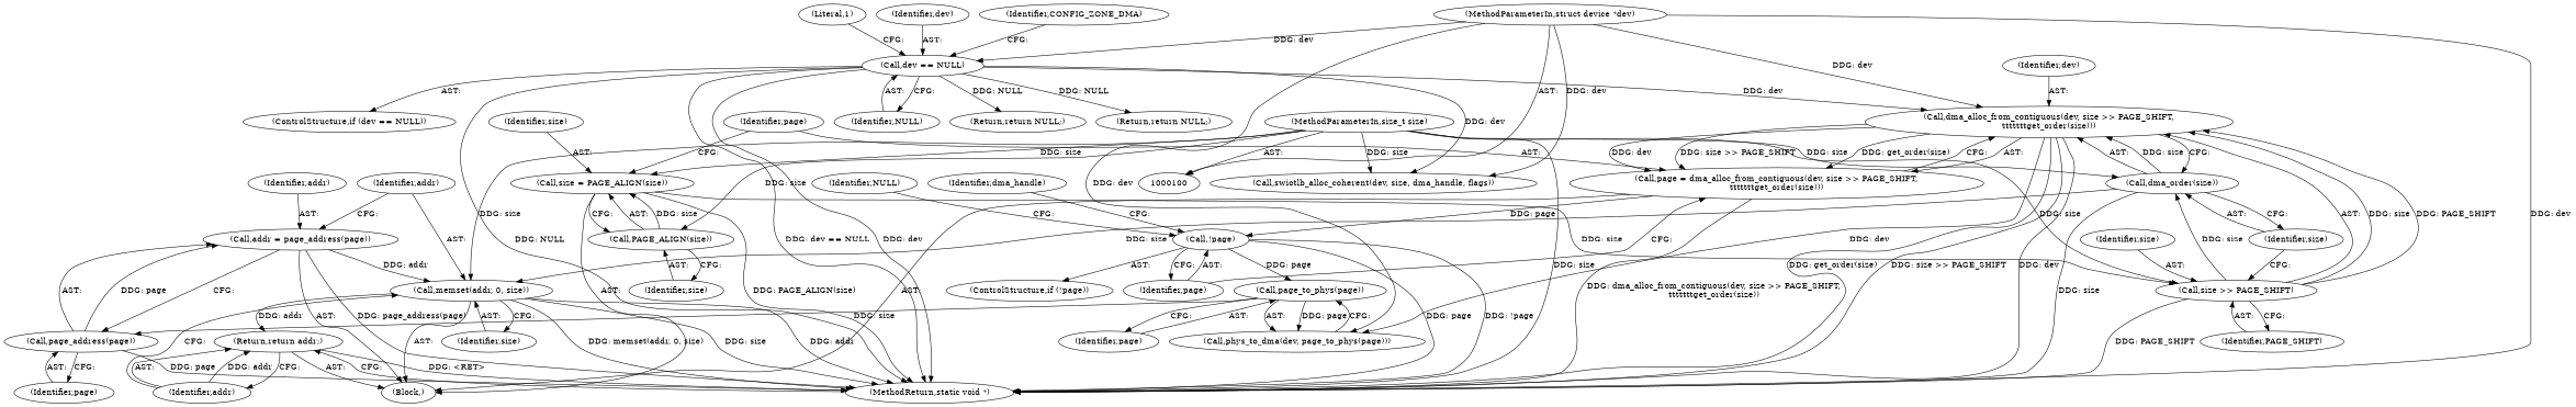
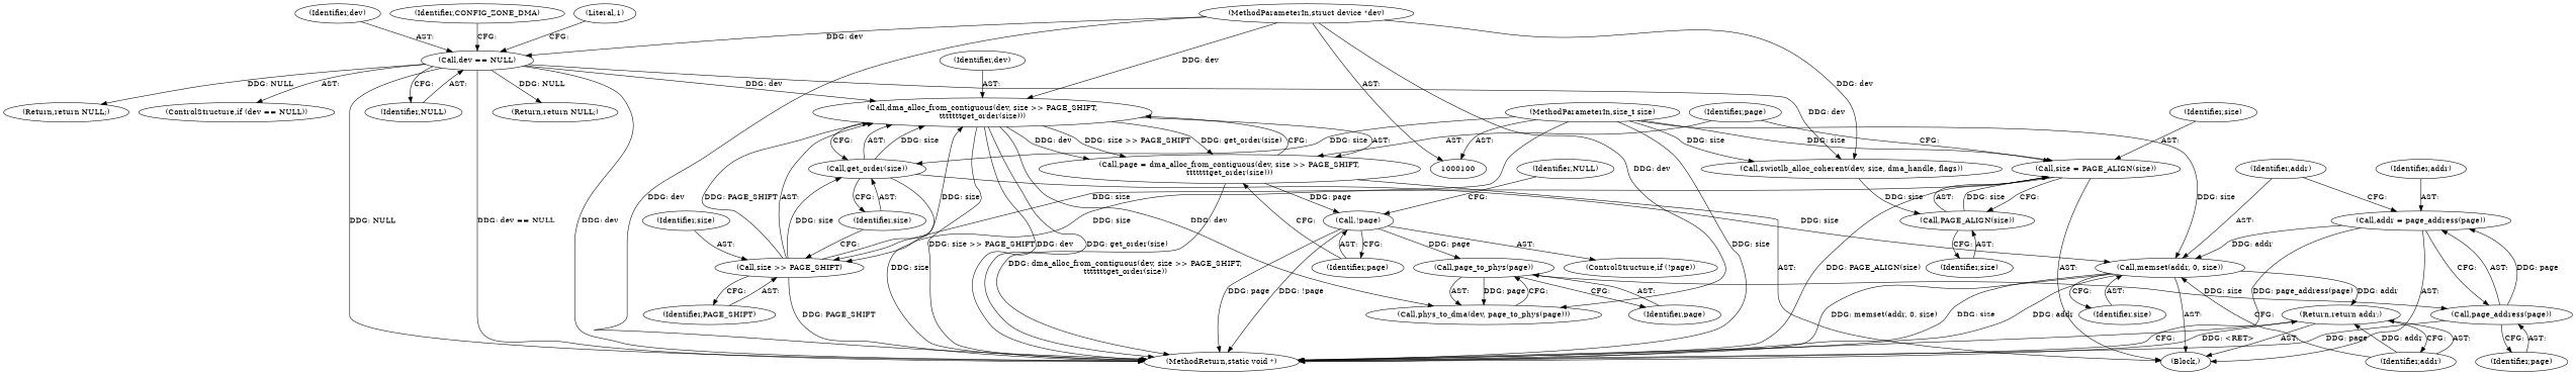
  digraph {
    n1 [label="(Call,memset(addr, 0, size))"]
    n2 [label="(Return,return addr;)"]
    n3 [label="(Block,)"]
    n4 [label="(Identifier,size)"]
    n5 [label="(MethodReturn,static void *)"]
    n6 [label="(Identifier,addr)"]
    n7 [label="(Call,addr = page_address(page))"]
    n8 [label="(Call,page_address(page))"]
    n9 [label="(Identifier,page)"]
    n10 [label="(Call,page_to_phys(page))"]
    n11 [label="(Call,phys_to_dma(dev, page_to_phys(page)))"]
    n12 [label="(Identifier,page)"]
    n13 [label="(Call,!page)"]
    n14 [label="(Identifier,page)"]
    n15 [label="(ControlStructure,if (!page))"]
    n16 [label="(Call,page = dma_alloc_from_contiguous(dev, size >> PAGE_SHIFT,\n\t\t\t\t\t\t\tget_order(size)))"]
    n17 [label="(Call,dma_alloc_from_contiguous(dev, size >> PAGE_SHIFT,\n\t\t\t\t\t\t\tget_order(size)))"]
-   n18 [label="(Call,dma_order(size))"]
+   n18 [label="(Call,get_order(size))"]
    n19 [label="(Identifier,size)"]
    n20 [label="(Call,dev == NULL)"]
    n21 [label="(Identifier,NULL)"]
    n22 [label="(Return,return NULL;)"]
    n23 [label="(Call,swiotlb_alloc_coherent(dev, size, dma_handle, flags))"]
    n24 [label="(Return,return NULL;)"]
    n25 [label="(ControlStructure,if (dev == NULL))"]
    n26 [label="(MethodParameterIn,struct device *dev)"]
    1000100
    n28 [label="(Call,size >> PAGE_SHIFT)"]
    n29 [label="(Identifier,PAGE_SHIFT)"]
    n30 [label="(Call,size = PAGE_ALIGN(size))"]
    n31 [label="(Call,PAGE_ALIGN(size))"]
    n32 [label="(Identifier,size)"]
    n33 [label="(MethodParameterIn,size_t size)"]
    n34 [label="(Identifier,dev)"]
    n35 [label="(Identifier,addr)"]
    n36 [label="(Identifier,page)"]
    n37 [label="(Identifier,NULL)"]
    n38 [label="(Identifier,CONFIG_ZONE_DMA)"]
    n39 [label="(Identifier,addr)"]
    n40 [label="(Literal,1)"]
    n41 [label="(Identifier,size)"]
    n42 [label="(Identifier,dev)"]
    n43 [label="(Identifier,size)"]
-   n44 [label="(Identifier,dma_handle)"]
    n1 -> n2 [label="DDG: addr"]
    n1 -> n3 [label="AST: "]
    n1 -> n4 [label="CFG: "]
    n1 -> n5 [label="DDG: memset(addr, 0, size)"]
    n1 -> n5 [label="DDG: size"]
    n1 -> n5 [label="DDG: addr"]
    n2 -> n3 [label="AST: "]
    n2 -> n5 [label="DDG: <RET>"]
    n2 -> n6 [label="CFG: "]
    n4 -> n1 [label="AST: "]
    n5 -> n2 [label="CFG: "]
    n6 -> n1 [label="CFG: "]
    n6 -> n2 [label="AST: "]
    n6 -> n2 [label="DDG: addr"]
    n7 -> n1 [label="DDG: addr"]
    n7 -> n3 [label="AST: "]
    n7 -> n5 [label="DDG: page_address(page)"]
    n7 -> n8 [label="CFG: "]
    n8 -> n5 [label="DDG: page"]
    n8 -> n7 [label="AST: "]
    n8 -> n7 [label="DDG: page"]
    n8 -> n9 [label="CFG: "]
    n9 -> n8 [label="AST: "]
    n10 -> n8 [label="DDG: size"]
    n10 -> n11 [label="AST: "]
    n10 -> n11 [label="DDG: page"]
    n10 -> n12 [label="CFG: "]
    n11 -> n10 [label="CFG: "]
    n12 -> n10 [label="AST: "]
    n13 -> n5 [label="DDG: !page"]
    n13 -> n5 [label="DDG: page"]
    n13 -> n10 [label="DDG: page"]
    n13 -> n14 [label="CFG: "]
    n13 -> n15 [label="AST: "]
    n14 -> n13 [label="AST: "]
    n14 -> n16 [label="CFG: "]
    n16 -> n3 [label="AST: "]
    n16 -> n5 [label="DDG: dma_alloc_from_contiguous(dev, size >> PAGE_SHIFT,\n\t\t\t\t\t\t\tget_order(size))"]
    n16 -> n13 [label="DDG: page"]
    n16 -> n17 [label="CFG: "]
    n17 -> n5 [label="DDG: get_order(size)"]
    n17 -> n5 [label="DDG: size >> PAGE_SHIFT"]
    n17 -> n5 [label="DDG: dev"]
    n17 -> n11 [label="DDG: dev"]
    n17 -> n16 [label="AST: "]
    n17 -> n16 [label="DDG: dev"]
    n17 -> n16 [label="DDG: size >> PAGE_SHIFT"]
    n17 -> n16 [label="DDG: get_order(size)"]
    n17 -> n18 [label="CFG: "]
    n18 -> n1 [label="DDG: size"]
    n18 -> n5 [label="DDG: size"]
    n18 -> n17 [label="AST: "]
    n18 -> n17 [label="DDG: size"]
    n18 -> n19 [label="CFG: "]
    n19 -> n18 [label="AST: "]
    n19 -> n28 [label="CFG: "]
    n20 -> n5 [label="DDG: dev == NULL"]
    n20 -> n5 [label="DDG: dev"]
    n20 -> n5 [label="DDG: NULL"]
    n20 -> n17 [label="DDG: dev"]
    n20 -> n21 [label="CFG: "]
    n20 -> n22 [label="DDG: NULL"]
    n20 -> n23 [label="DDG: dev"]
    n20 -> n24 [label="DDG: NULL"]
    n20 -> n25 [label="AST: "]
    n21 -> n20 [label="AST: "]
    n26 -> n5 [label="DDG: dev"]
    n26 -> n11 [label="DDG: dev"]
    n26 -> n17 [label="DDG: dev"]
    n26 -> n20 [label="DDG: dev"]
    n26 -> n23 [label="DDG: dev"]
    n26 -> 1000100 [label="AST: "]
    n28 -> n5 [label="DDG: PAGE_SHIFT"]
    n28 -> n17 [label="AST: "]
    n28 -> n17 [label="DDG: size"]
    n28 -> n17 [label="DDG: PAGE_SHIFT"]
    n28 -> n18 [label="DDG: size"]
    n28 -> n29 [label="CFG: "]
    n29 -> n28 [label="AST: "]
    n30 -> n3 [label="AST: "]
    n30 -> n5 [label="DDG: PAGE_ALIGN(size)"]
    n30 -> n28 [label="DDG: size"]
    n30 -> n31 [label="CFG: "]
    n31 -> n30 [label="AST: "]
    n31 -> n30 [label="DDG: size"]
    n31 -> n32 [label="CFG: "]
    n32 -> n31 [label="AST: "]
    n33 -> n1 [label="DDG: size"]
    n33 -> n5 [label="DDG: size"]
    n33 -> n18 [label="DDG: size"]
    n33 -> n23 [label="DDG: size"]
    n33 -> 1000100 [label="AST: "]
    n33 -> n28 [label="DDG: size"]
    n33 -> n30 [label="DDG: size"]
-   n33 -> n31 [label="DDG: size"]
+   n23 -> n31 [label="DDG: size"]
    n34 -> n20 [label="AST: "]
    n35 -> n1 [label="AST: "]
    n35 -> n7 [label="CFG: "]
    n36 -> n16 [label="AST: "]
    n36 -> n30 [label="CFG: "]
    n37 -> n13 [label="CFG: "]
    n38 -> n20 [label="CFG: "]
    n39 -> n7 [label="AST: "]
    n40 -> n20 [label="CFG: "]
    n41 -> n30 [label="AST: "]
    n42 -> n17 [label="AST: "]
    n43 -> n28 [label="AST: "]
-   n44 -> n13 [label="CFG: "]
  }
